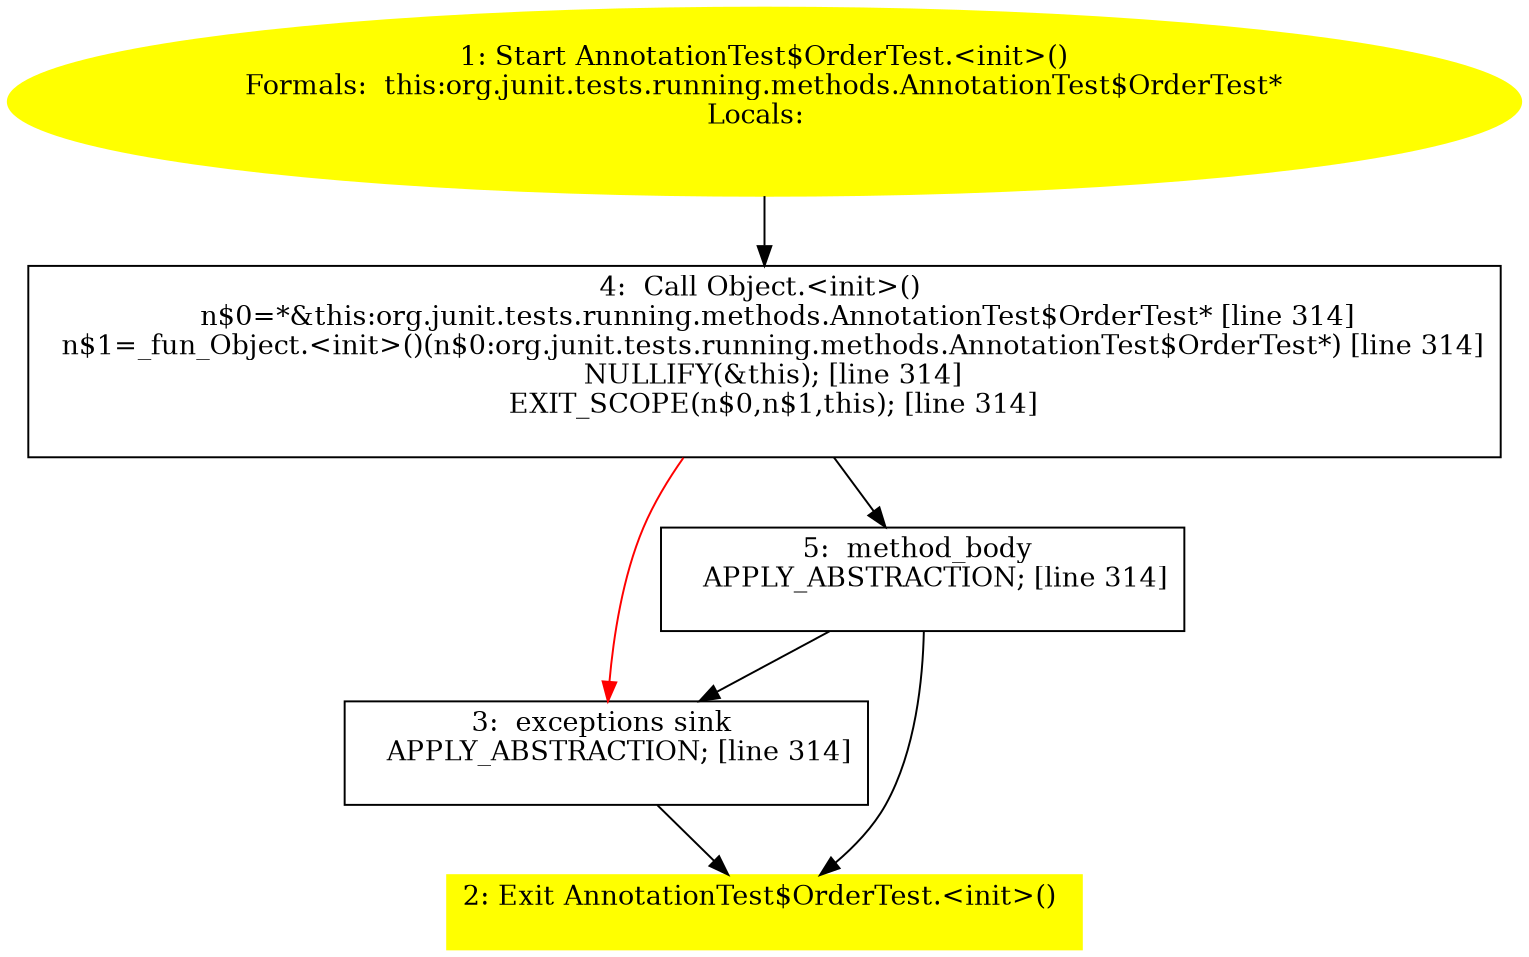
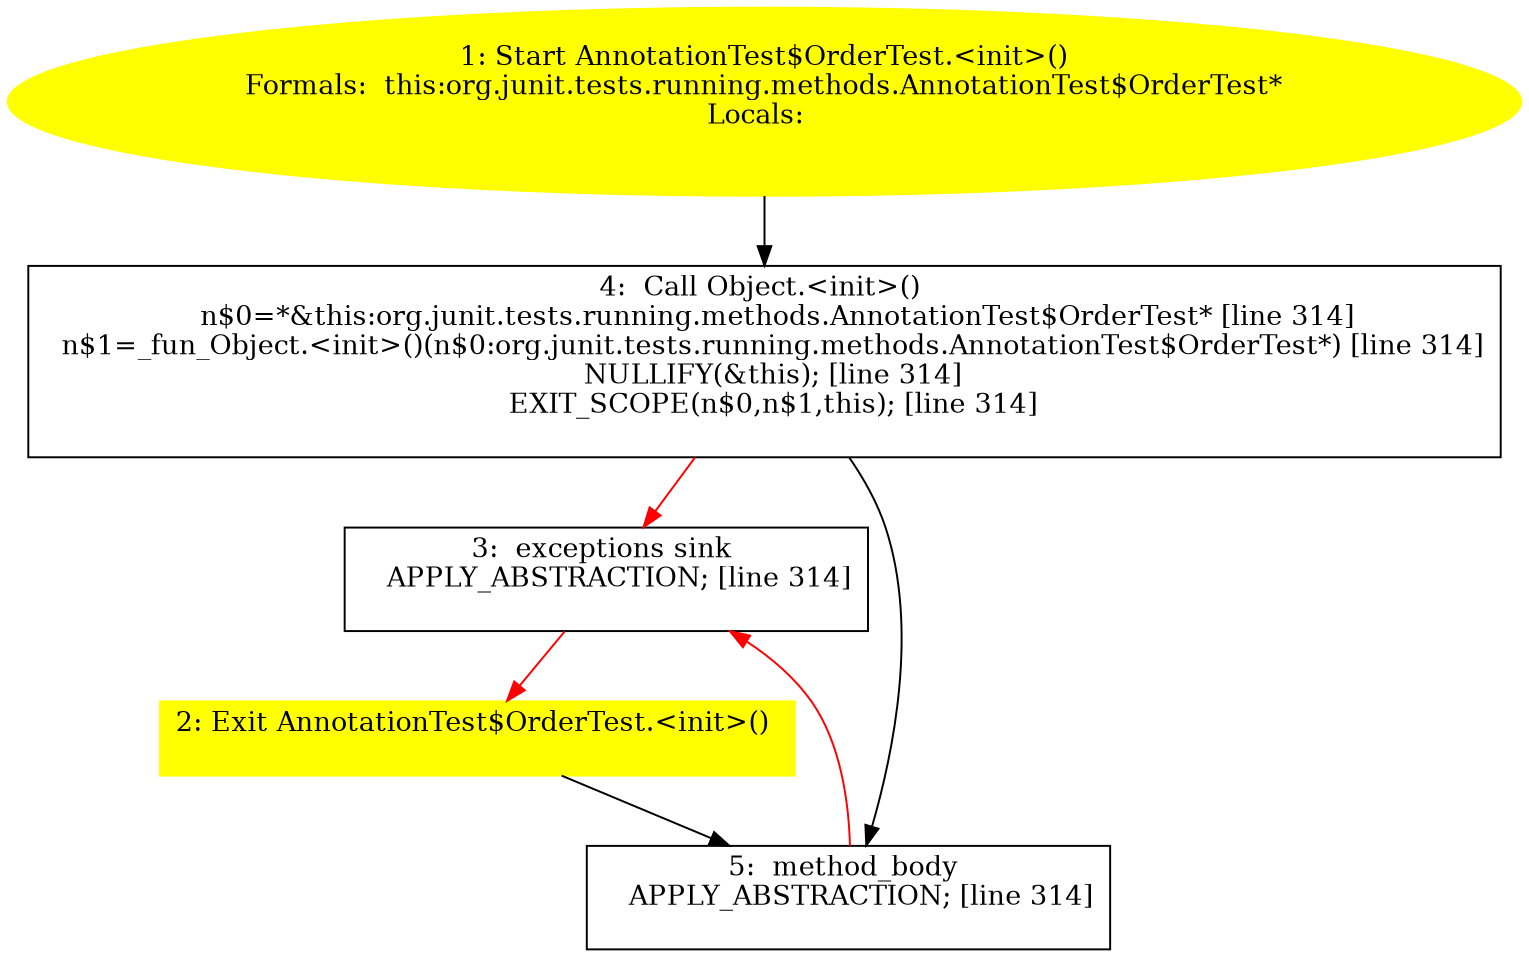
  digraph {
    node [shape=box]
    n1 [color=yellow label="1: Start AnnotationTest$OrderTest.<init>()\nFormals:  this:org.junit.tests.running.methods.AnnotationTest$OrderTest*\nLocals:  \n  " style=filled shape=""]
    n2 [label="4:  Call Object.<init>() \n   n$0=*&this:org.junit.tests.running.methods.AnnotationTest$OrderTest* [line 314]\n  n$1=_fun_Object.<init>()(n$0:org.junit.tests.running.methods.AnnotationTest$OrderTest*) [line 314]\n  NULLIFY(&this); [line 314]\n  EXIT_SCOPE(n$0,n$1,this); [line 314]\n "]
    n3 [label="3:  exceptions sink \n   APPLY_ABSTRACTION; [line 314]\n "]
    n4 [label="5:  method_body \n   APPLY_ABSTRACTION; [line 314]\n "]
    n5 [color=yellow label="2: Exit AnnotationTest$OrderTest.<init>() \n  " style=filled]
    n1 -> n2
    n2 -> n3 [color=red]
    n2 -> n4
-   n3 -> n5
-   n4 -> n3 [color=black]
-   n4 -> n5
+   n3 -> n5 [color=red]
+   n4 -> n3 [color=red]
+   n5 -> n4
  }
